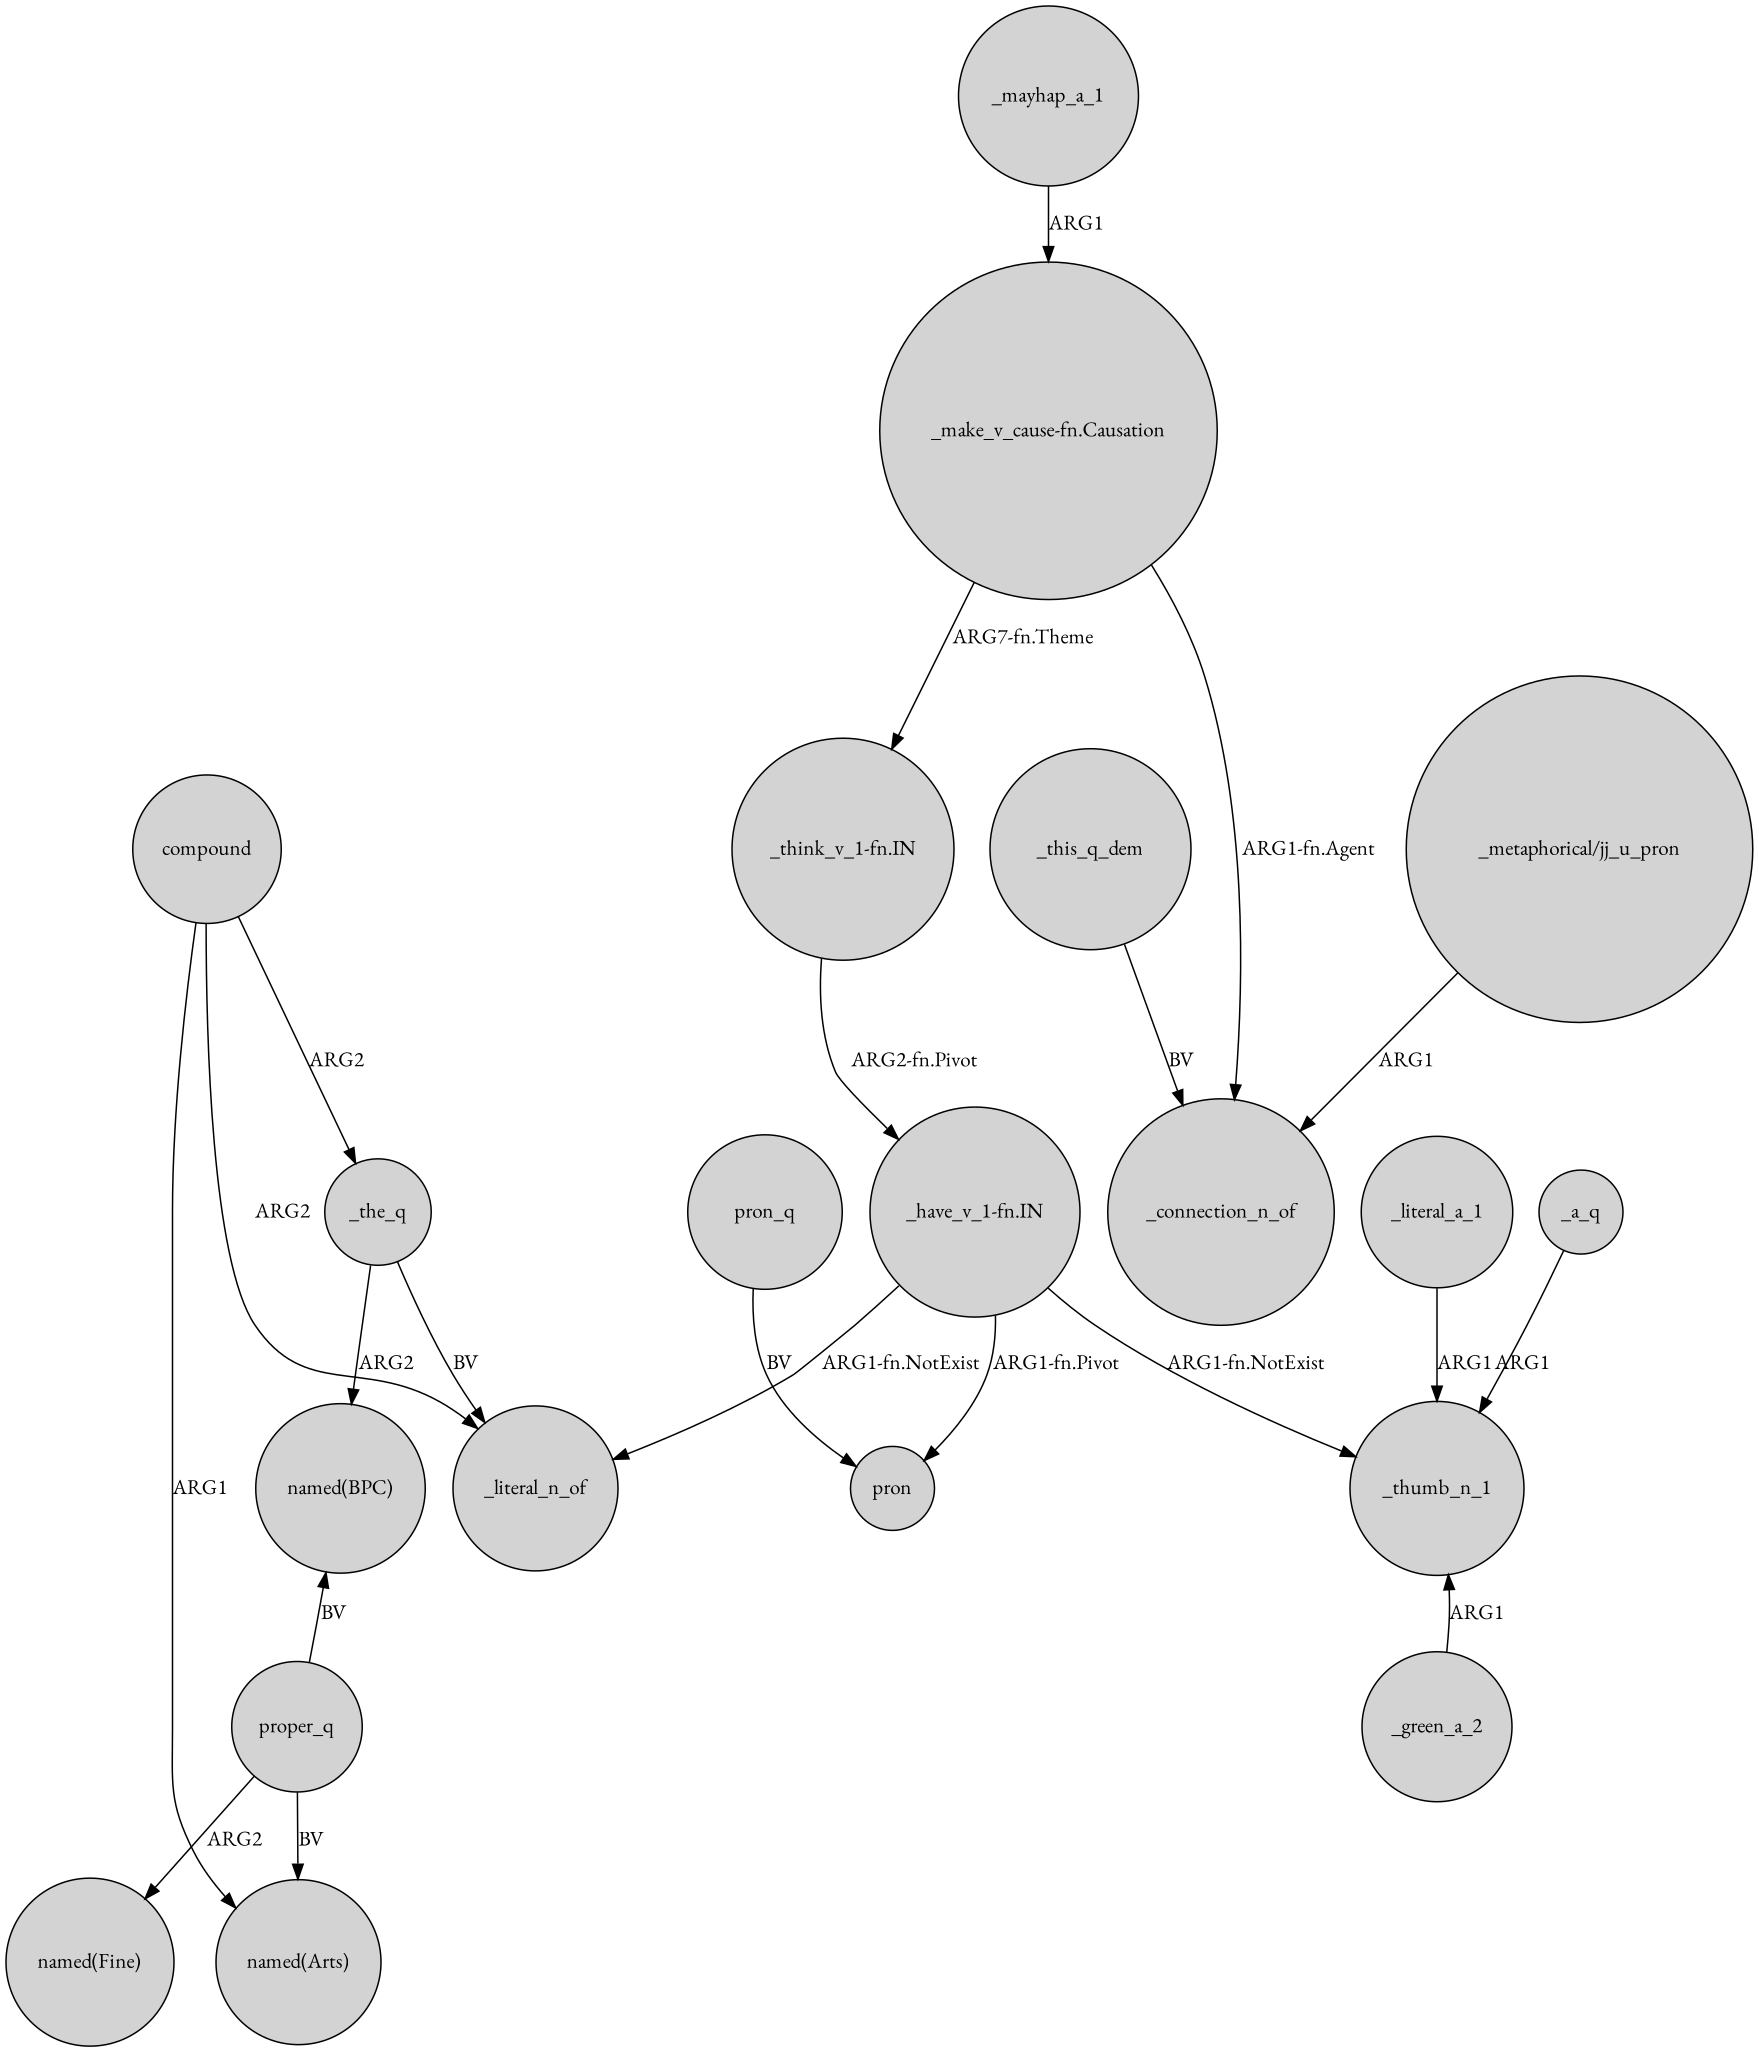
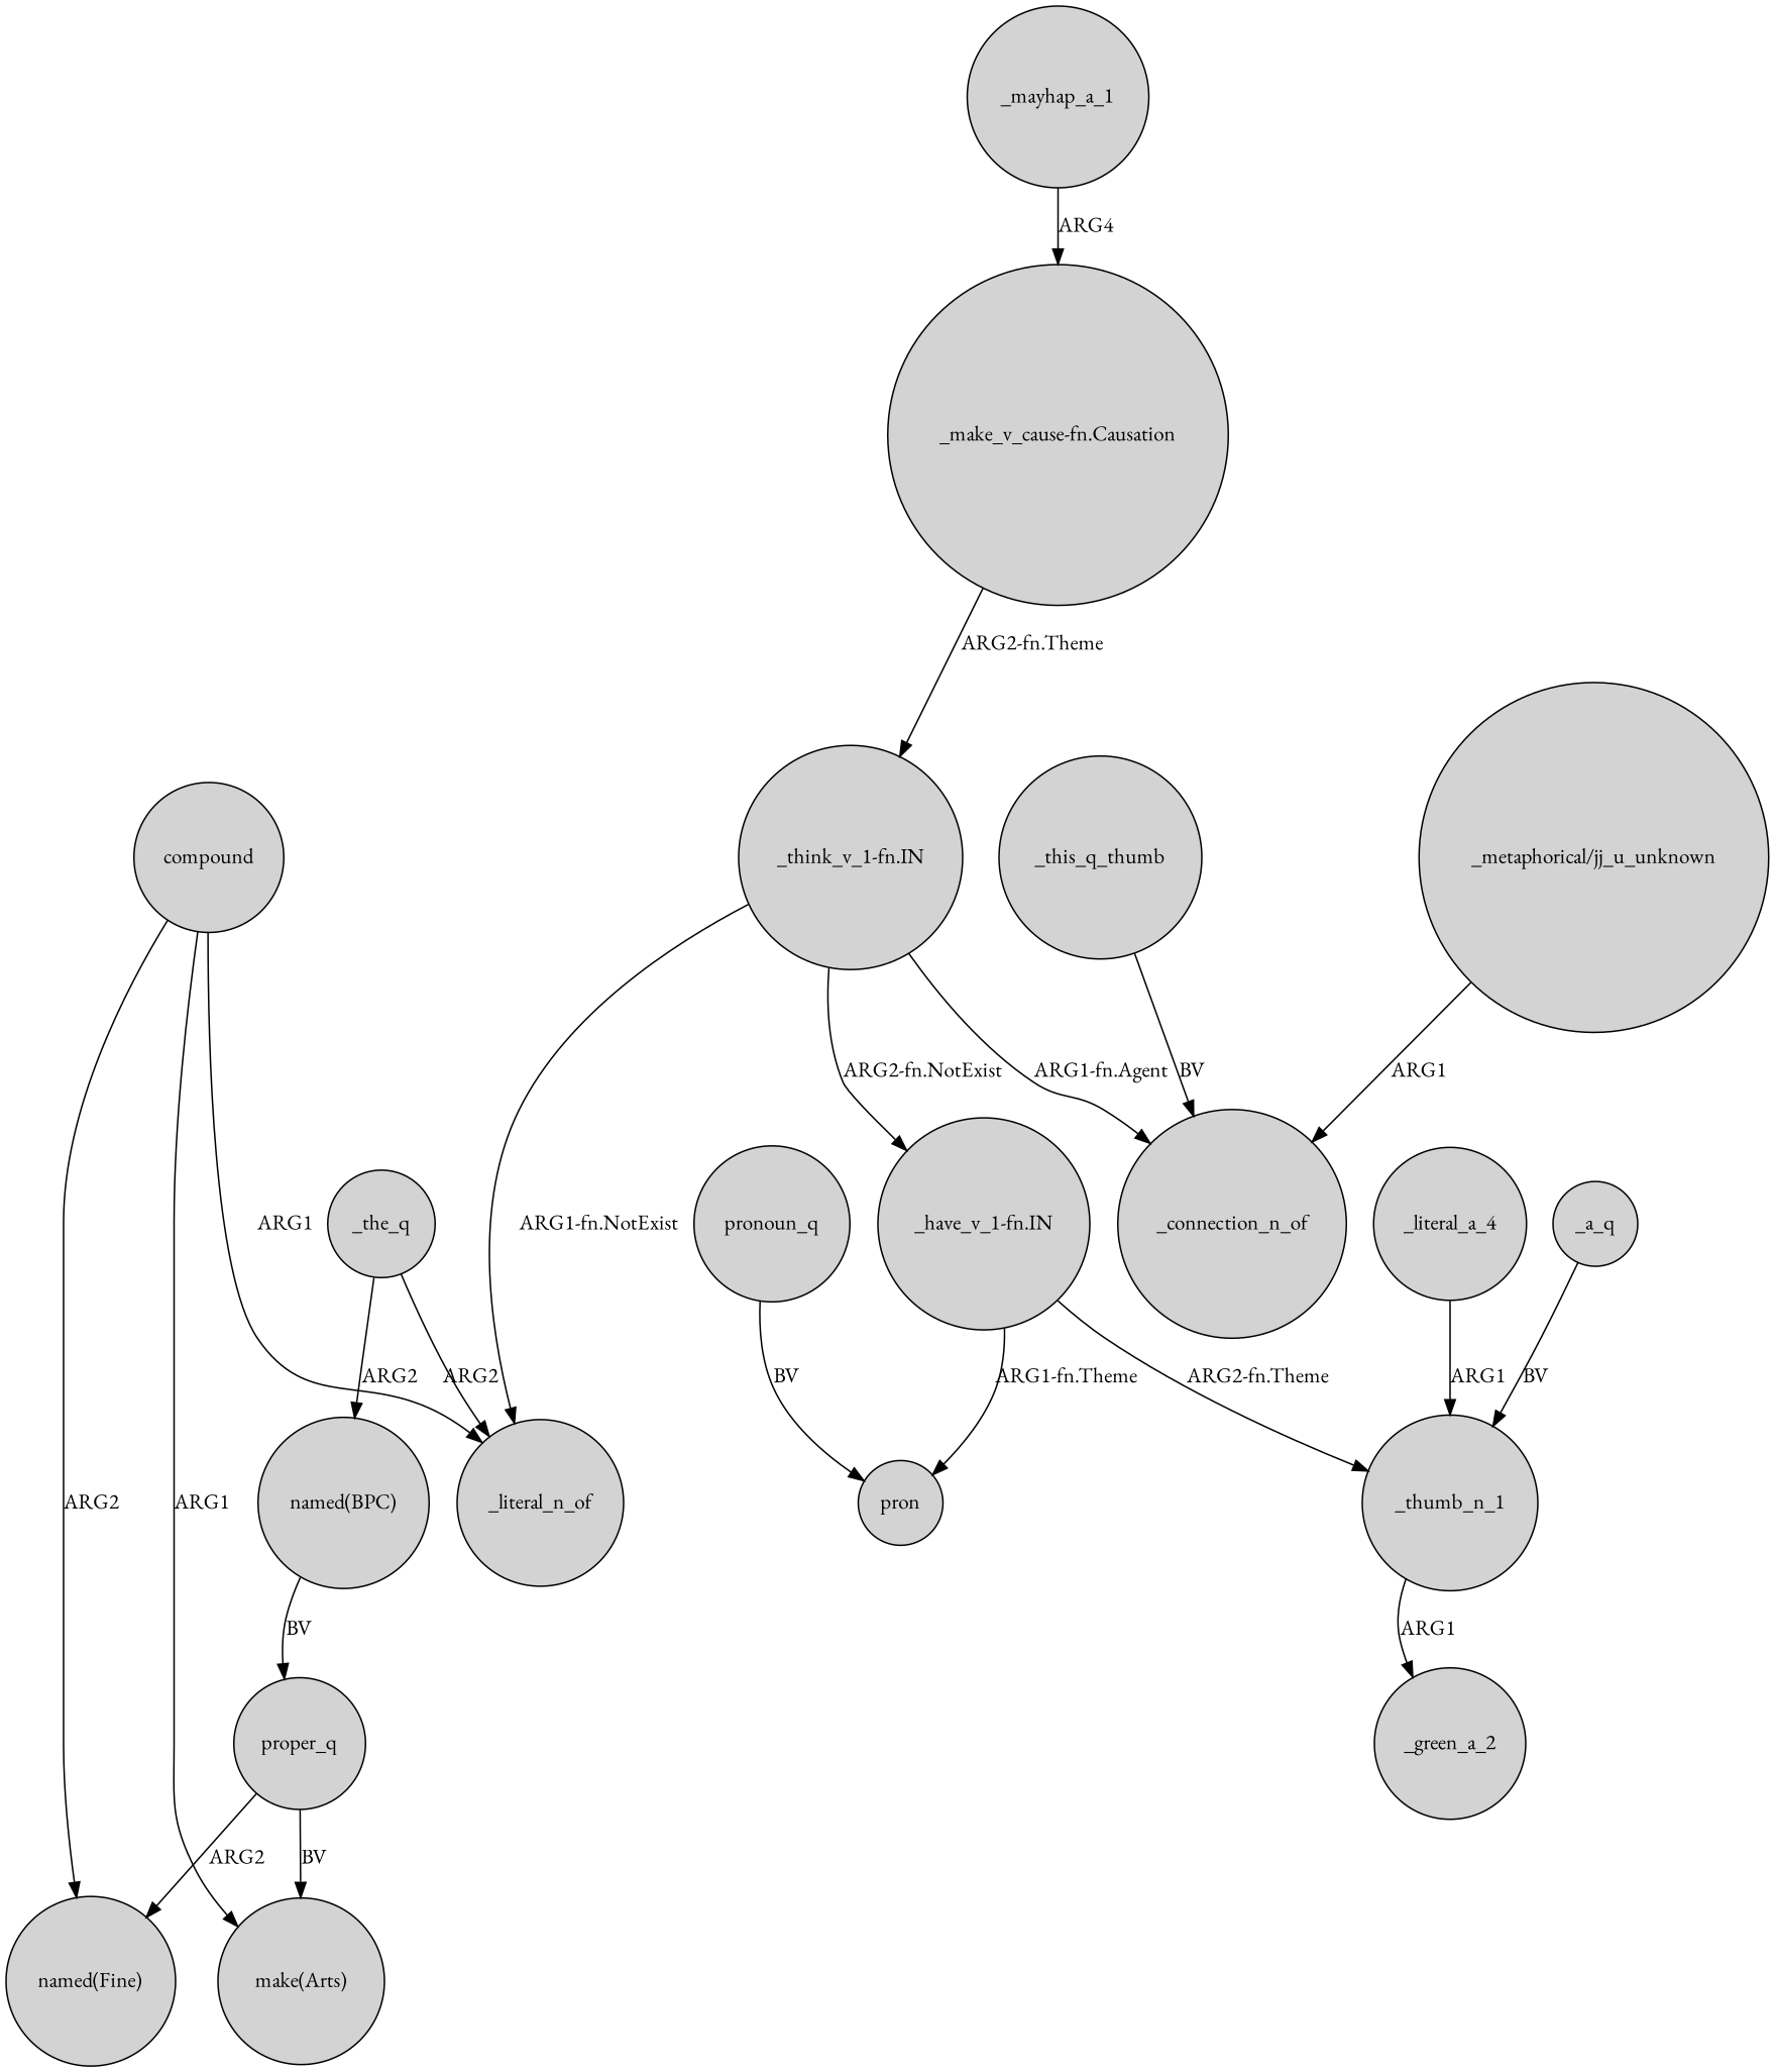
  digraph {
    fontname="EB Garamond"
    node [fontname="EB Garamond" shape=circle style=filled]
    edge [fontname="EB Garamond"]
    "_make_v_cause-fn.Causation"
    _connection_n_of
    "_think_v_1-fn.IN"
    "_have_v_1-fn.IN"
    n5 [label=_literal_n_of]
    _thumb_n_1
    pron
    _a_q
    _the_q
    "named(BPC)"
    proper_q
-   "named(Arts)"
+   "named(Arts)" [label="make(Arts)"]
    "named(Fine)"
    _green_a_2
-   _literal_a_1
+   _literal_a_1 [label=_literal_a_4]
    compound
-   pronoun_q [label=pron_q]
-   "_metaphorical/jj_u_unknown" [label="_metaphorical/jj_u_pron"]
+   pronoun_q
+   "_metaphorical/jj_u_unknown"
    _mayhap_a_1
-   _this_q_dem
-   "_make_v_cause-fn.Causation" -> _connection_n_of [label="ARG1-fn.Agent"]
-   "_make_v_cause-fn.Causation" -> "_think_v_1-fn.IN" [label="ARG7-fn.Theme"]
-   "_think_v_1-fn.IN" -> "_have_v_1-fn.IN" [label="ARG2-fn.Pivot"]
-   "_have_v_1-fn.IN" -> n5 [label="ARG1-fn.NotExist"]
-   "_have_v_1-fn.IN" -> _thumb_n_1 [label="ARG1-fn.NotExist"]
-   "_have_v_1-fn.IN" -> pron [label="ARG1-fn.Pivot"]
-   _a_q -> _thumb_n_1 [label=ARG1]
-   _the_q -> n5 [label=BV]
+   _this_q_dem [label=_this_q_thumb]
+   "_think_v_1-fn.IN" -> _connection_n_of [label="ARG1-fn.Agent"]
+   "_make_v_cause-fn.Causation" -> "_think_v_1-fn.IN" [label="ARG2-fn.Theme"]
+   "_think_v_1-fn.IN" -> "_have_v_1-fn.IN" [label="ARG2-fn.NotExist"]
+   "_think_v_1-fn.IN" -> n5 [label="ARG1-fn.NotExist"]
+   "_have_v_1-fn.IN" -> _thumb_n_1 [label="ARG2-fn.Theme"]
+   "_have_v_1-fn.IN" -> pron [label="ARG1-fn.Theme"]
+   _a_q -> _thumb_n_1 [label=BV]
+   _the_q -> n5 [label=ARG2]
    _the_q -> "named(BPC)" [label=ARG2]
-   proper_q -> "named(BPC)" [label=BV]
+   "named(BPC)" -> proper_q [label=BV]
    proper_q -> "named(Arts)" [label=BV]
    proper_q -> "named(Fine)" [label=ARG2]
-   _green_a_2 -> _thumb_n_1 [label=ARG1]
+   _thumb_n_1 -> _green_a_2 [label=ARG1]
    _literal_a_1 -> _thumb_n_1 [label=ARG1]
-   compound -> n5 [label=ARG2]
+   compound -> n5 [label=ARG1]
    compound -> "named(Arts)" [label=ARG1]
-   compound -> _the_q [label=ARG2]
+   compound -> "named(Fine)" [label=ARG2]
    pronoun_q -> pron [label=BV]
    "_metaphorical/jj_u_unknown" -> _connection_n_of [label=ARG1]
-   _mayhap_a_1 -> "_make_v_cause-fn.Causation" [label=ARG1]
+   _mayhap_a_1 -> "_make_v_cause-fn.Causation" [label=ARG4]
    _this_q_dem -> _connection_n_of [label=BV]
  }
